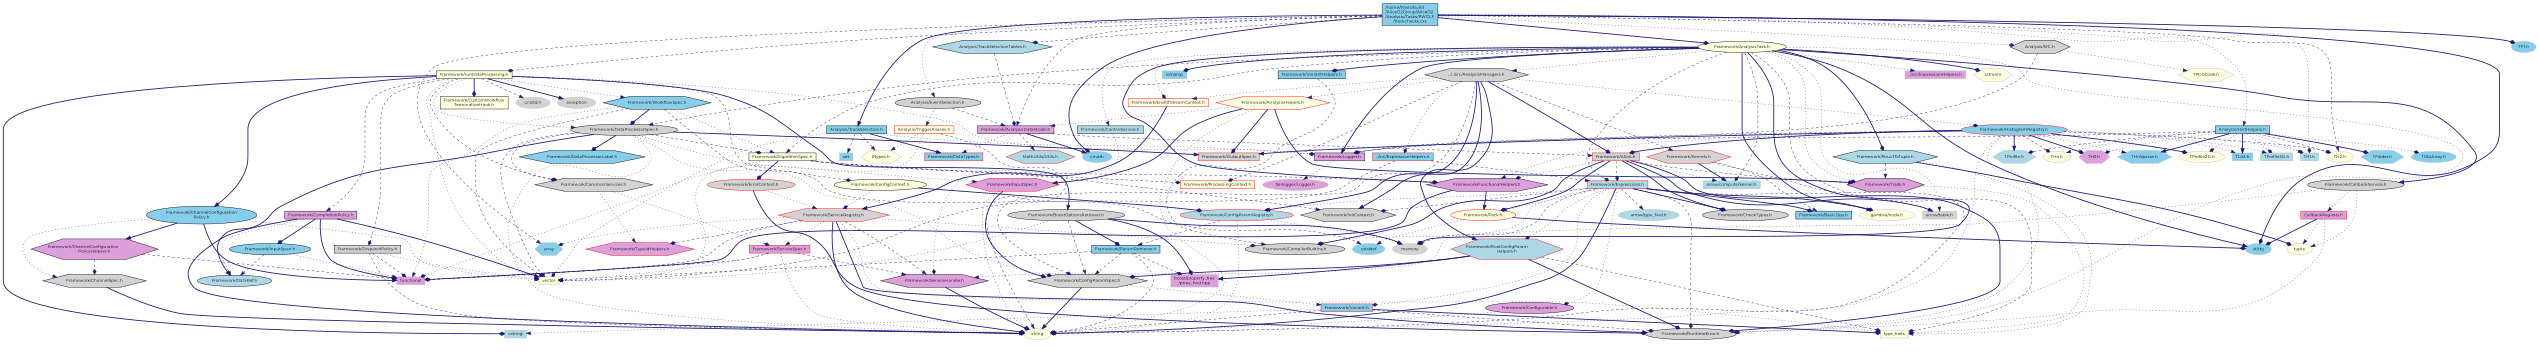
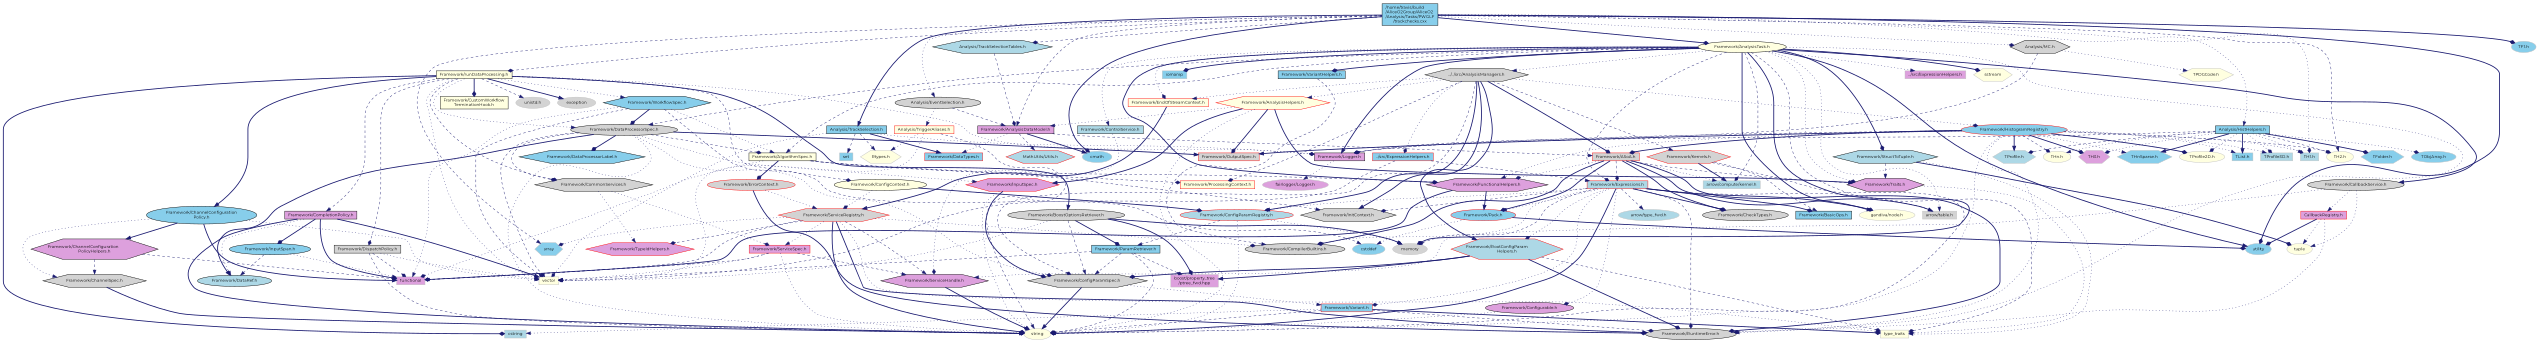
  digraph {
    fontname=Montserrat
    node [color=black fillcolor=skyblue fontname=Montserrat fontsize=10 shape=box style=filled]
    edge [arrowhead=normal color=midnightblue fontname=Montserrat fontsize=10 labelfontname=Helvetica labelfontsize=10 style=dotted]
    n1 [fontcolor=black height=0.2 label="/home/travis/build\l/AliceO2Group/AliceO2\l/Analysis/Tasks/PWGLF\l/trackchecks.cxx" width=0.4]
    n2 [fillcolor=lightyellow height=0.2 label="Framework/runDataProcessing.h" width=0.4]
    n3 [color=grey75 height=0.2 label=array shape=hexagon width=0.4]
    n4 [color=grey75 height=0.2 label=utility shape=ellipse width=0.4]
    n5 [fillcolor=lightyellow height=0.2 label="Framework/AnalysisTask.h" shape=ellipse width=0.4]
    n6 [fillcolor=plum height=0.2 label="Framework/AnalysisDataModel.h" width=0.4]
    n7 [color=grey75 height=0.2 label=cmath shape=ellipse width=0.4]
    n8 [color=grey75 fillcolor=lightblue height=0.2 label="TH1.h" width=0.4]
    n9 [color=grey75 fillcolor=lightyellow height=0.2 label="TH2.h" shape=ellipse width=0.4]
    n10 [fillcolor=lightgrey height=0.2 label="Analysis/EventSelection.h" shape=ellipse width=0.4]
    n11 [fillcolor=lightgrey height=0.2 label="Analysis/MC.h" shape=hexagon width=0.4]
    n12 [height=0.2 label="Analysis/HistHelpers.h" width=0.4]
    n13 [height=0.2 label="Analysis/TrackSelection.h" width=0.4]
    n14 [fillcolor=lightblue height=0.2 label="Analysis/TrackSelectionTables.h" shape=hexagon width=0.4]
    n15 [color=grey75 height=0.2 label="TF1.h" shape=ellipse width=0.4]
    n16 [height=0.2 label="Framework/ChannelConfiguration\lPolicy.h" shape=ellipse width=0.4]
    n17 [color=grey75 fillcolor=lightyellow height=0.2 label=vector width=0.4]
    n18 [fillcolor=plum height=0.2 label="Framework/CompletionPolicy.h" width=0.4]
    n19 [fillcolor=lightgrey height=0.2 label="Framework/DispatchPolicy.h" width=0.4]
    n20 [fillcolor=lightgrey height=0.2 label="Framework/DataProcessorSpec.h" shape=ellipse width=0.4]
    n21 [color=grey75 fillcolor=lightblue height=0.2 label=cstring width=0.4]
    n22 [fillcolor=lightgrey height=0.2 label="Framework/CommonServices.h" shape=hexagon width=0.4]
    n23 [height=0.2 label="Framework/WorkflowSpec.h" shape=hexagon width=0.4]
    n24 [fillcolor=lightyellow height=0.2 label="Framework/ConfigContext.h" shape=ellipse width=0.4]
    n25 [fillcolor=lightgrey height=0.2 label="Framework/BoostOptionsRetriever.h" shape=ellipse width=0.4]
    n26 [fillcolor=lightyellow height=0.2 label="Framework/CustomWorkflow\lTerminationHook.h" width=0.4]
    n27 [fillcolor=plum height=0.2 label="Framework/Logger.h" width=0.4]
    n28 [color=grey75 fillcolor=lightgrey height=0.2 label="unistd.h" shape=ellipse width=0.4]
    n29 [color=grey75 fillcolor=lightgrey height=0.2 label=exception shape=ellipse width=0.4]
    n30 [fillcolor=lightyellow height=0.2 label="Framework/AlgorithmSpec.h" width=0.4]
    n31 [fillcolor=plum height=0.2 label="Framework/FunctionalHelpers.h" shape=hexagon width=0.4]
    n32 [fillcolor=lightgrey height=0.2 label="Framework/RuntimeError.h" shape=ellipse width=0.4]
    n33 [color=grey75 fillcolor=lightyellow height=0.2 label=type_traits width=0.4]
    n34 [color=grey75 fillcolor=lightgrey height=0.2 label=memory shape=ellipse width=0.4]
    n35 [fillcolor=lightgrey height=0.2 label="../../src/AnalysisManagers.h" shape=hexagon width=0.4]
    n36 [fillcolor=plum height=0.2 label="Framework/Traits.h" shape=hexagon width=0.4]
    n37 [color=red fillcolor=lightblue height=0.2 label="Framework/Expressions.h" width=0.4]
    n38 [color=grey75 fillcolor=lightgrey height=0.2 label="arrow/table.h" width=0.4]
    n39 [color=grey75 fillcolor=lightyellow height=0.2 label="gandiva/node.h" shape=ellipse width=0.4]
    n40 [color=grey75 fillcolor=lightblue height=0.2 label="arrow/compute/kernel.h" width=0.4]
    n41 [color=red fillcolor=lightyellow height=0.2 label="Framework/EndOfStreamContext.h" width=0.4]
    n42 [fillcolor=lightgrey height=0.2 label="Framework/CallbackService.h" shape=ellipse width=0.4]
    n43 [fillcolor=lightblue height=0.2 label="Framework/ControlService.h" width=0.4]
    n44 [color=grey75 fillcolor=plum height=0.2 label="../src/ExpressionHelpers.h" width=0.4]
    n45 [fillcolor=lightblue height=0.2 label="Framework/StructToTuple.h" shape=hexagon width=0.4]
    n46 [height=0.2 label="Framework/VariantHelpers.h" width=0.4]
    n47 [color=grey75 fillcolor=lightyellow height=0.2 label=sstream shape=hexagon width=0.4]
    n48 [color=grey75 height=0.2 label=iomanip width=0.4]
    n49 [color=red fillcolor=lightgrey height=0.2 label="Framework/ASoA.h" width=0.4]
    n50 [color=red fillcolor=lightblue height=0.2 label="MathUtils/Utils.h" shape=hexagon width=0.4]
    n51 [color=red height=0.2 label="Framework/DataTypes.h" width=0.4]
    n52 [color=red fillcolor=lightyellow height=0.2 label="Analysis/TriggerAliases.h" width=0.4]
    n53 [color=grey75 fillcolor=lightyellow height=0.2 label="TPDGCode.h" shape=hexagon width=0.4]
    n54 [color=grey75 fillcolor=plum height=0.2 label="TH3.h" shape=hexagon width=0.4]
    n55 [color=grey75 fillcolor=lightyellow height=0.2 label="THn.h" shape=ellipse width=0.4]
    n56 [color=grey75 height=0.2 label="THnSparse.h" shape=hexagon width=0.4]
    n57 [color=grey75 fillcolor=lightblue height=0.2 label="TProfile.h" shape=hexagon width=0.4]
    n58 [color=grey75 fillcolor=lightyellow height=0.2 label="TProfile2D.h" shape=ellipse width=0.4]
    n59 [color=grey75 fillcolor=lightblue height=0.2 label="TProfile3D.h" width=0.4]
    n60 [color=grey75 height=0.2 label="TList.h" width=0.4]
    n61 [color=grey75 height=0.2 label="TFolder.h" shape=hexagon width=0.4]
    n62 [color=grey75 height=0.2 label="TObjArray.h" shape=ellipse width=0.4]
    n63 [color=grey75 fillcolor=lightyellow height=0.2 label="Rtypes.h" shape=hexagon width=0.4]
    n64 [color=grey75 height=0.2 label=set width=0.4]
    n65 [fillcolor=plum height=0.2 label="Framework/ChannelConfiguration\lPolicyHelpers.h" shape=hexagon width=0.4]
    n66 [fillcolor=lightgrey height=0.2 label="Framework/ChannelSpec.h" shape=hexagon width=0.4]
    n67 [color=grey75 fillcolor=plum height=0.2 label=functional width=0.4]
    n68 [color=grey75 fillcolor=lightyellow height=0.2 label=string shape=ellipse width=0.4]
    n69 [fillcolor=lightblue height=0.2 label="Framework/DataRef.h" shape=ellipse width=0.4]
    n70 [height=0.2 label="Framework/InputSpan.h" shape=ellipse width=0.4]
    n71 [fillcolor=lightgrey height=0.2 label="Framework/ConfigParamSpec.h" shape=hexagon width=0.4]
    n72 [height=0.2 label="Framework/DataProcessorLabel.h" shape=hexagon width=0.4]
    n73 [color=red fillcolor=plum height=0.2 label="Framework/InputSpec.h" shape=hexagon width=0.4]
    n74 [color=red fillcolor=lightgrey height=0.2 label="Framework/OutputSpec.h" width=0.4]
    n75 [color=red fillcolor=plum height=0.2 label="Framework/ServiceSpec.h" width=0.4]
    n76 [color=red fillcolor=plum height=0.2 label="Framework/TypeIdHelpers.h" shape=hexagon width=0.4]
    n77 [color=grey75 height=0.2 label=cstddef shape=ellipse width=0.4]
    n78 [color=red fillcolor=lightgrey height=0.2 label="Framework/ServiceRegistry.h" shape=hexagon width=0.4]
    n79 [color=red fillcolor=lightblue height=0.2 label="Framework/ConfigParamRegistry.h" shape=ellipse width=0.4]
    n80 [height=0.2 label="Framework/ParamRetriever.h" width=0.4]
    n81 [color=grey75 fillcolor=plum height=0.2 label="boost/property_tree\l/ptree_fwd.hpp" width=0.4]
    n82 [color=grey75 fillcolor=plum height=0.2 label="fairlogger/Logger.h" shape=ellipse width=0.4]
    n83 [color=red fillcolor=lightyellow height=0.2 label="Framework/ProcessingContext.h" width=0.4]
    n84 [color=red fillcolor=lightgrey height=0.2 label="Framework/ErrorContext.h" shape=ellipse width=0.4]
    n85 [fillcolor=lightgrey height=0.2 label="Framework/InitContext.h" shape=hexagon width=0.4]
    n86 [color=red height=0.2 label="Framework/Variant.h" width=0.4]
-   n87 [color=red fillcolor=lightyellow height=0.2 label="Framework/Pack.h" shape=ellipse width=0.4]
+   n87 [color=red height=0.2 label="Framework/Pack.h" shape=ellipse width=0.4]
    n88 [fillcolor=plum height=0.2 label="Framework/ServiceHandle.h" shape=hexagon width=0.4]
    n89 [fillcolor=lightgrey height=0.2 label="Framework/CompilerBuiltins.h" shape=ellipse width=0.4]
    n90 [color=red fillcolor=lightyellow height=0.2 label="Framework/AnalysisHelpers.h" shape=hexagon width=0.4]
    n91 [color=red fillcolor=lightblue height=0.2 label="Framework/RootConfigParam\lHelpers.h" shape=hexagon width=0.4]
    n92 [color=red fillcolor=lightgrey height=0.2 label="Framework/Kernels.h" shape=hexagon width=0.4]
    n93 [color=red height=0.2 label="Framework/HistogramRegistry.h" shape=ellipse width=0.4]
    n94 [color=red height=0.2 label="../src/ExpressionHelpers.h" width=0.4]
    n95 [fillcolor=lightgrey height=0.2 label="Framework/CheckTypes.h" shape=ellipse width=0.4]
    n96 [height=0.2 label="Framework/BasicOps.h" width=0.4]
    n97 [fillcolor=plum height=0.2 label="Framework/Configurable.h" shape=ellipse width=0.4]
    n98 [color=grey75 fillcolor=lightblue height=0.2 label="arrow/type_fwd.h" shape=ellipse width=0.4]
    n99 [color=red fillcolor=plum height=0.2 label="CallbackRegistry.h" width=0.4]
    n100 [color=grey75 fillcolor=lightyellow height=0.2 label=tuple shape=ellipse width=0.4]
    n1 -> n2 [arrowhead=diamond style=dashed]
    n1 -> n3 [style=dashed]
    n1 -> n4 [arrowhead=diamond style=bold]
    n1 -> n5 [arrowhead=diamond style=bold]
    n1 -> n6 [style=dashed]
    n1 -> n7 [arrowhead=diamond style=bold]
    n1 -> n8 [arrowhead=diamond]
    n1 -> n9 [style=dashed]
    n1 -> n10
    n1 -> n11 [arrowhead=diamond]
    n1 -> n12
    n1 -> n13 [style=bold]
    n1 -> n14 [arrowhead=diamond style=dashed]
    n1 -> n15 [arrowhead=diamond style=bold]
    n2 -> n16 [style=bold]
    n2 -> n17
    n2 -> n18 [style=dashed]
    n2 -> n19 [arrowhead=diamond style=dashed]
    n2 -> n20
    n2 -> n21 [arrowhead=diamond style=bold]
    n2 -> n22 [arrowhead=diamond style=dashed]
    n2 -> n23
    n2 -> n24 [arrowhead=diamond style=dashed]
    n2 -> n25 [style=bold]
    n2 -> n26 [arrowhead=diamond style=bold]
    n2 -> n27 [arrowhead=diamond]
    n2 -> n28 [style=dashed]
    n2 -> n29 [style=bold]
    n5 -> n4 [style=bold]
    n5 -> n20 [style=dashed]
    n5 -> n27 [style=bold]
    n5 -> n30 [style=dashed]
    n5 -> n31 [arrowhead=diamond style=bold]
    n5 -> n32
    n5 -> n33 [arrowhead=diamond style=dashed]
    n5 -> n34 [arrowhead=diamond style=bold]
    n5 -> n35
    n5 -> n36 [arrowhead=diamond]
    n5 -> n37 [arrowhead=diamond style=dashed]
    n5 -> n38
    n5 -> n39 [style=bold]
    n5 -> n40 [arrowhead=diamond style=dashed]
    n5 -> n41 [arrowhead=diamond]
    n5 -> n42 [style=bold]
    n5 -> n43
    n5 -> n44
    n5 -> n45 [arrowhead=diamond style=bold]
    n5 -> n46 [arrowhead=diamond style=bold]
    n5 -> n47 [arrowhead=diamond style=bold]
    n5 -> n48 [arrowhead=diamond style=bold]
    n6 -> n7 [style=bold]
    n6 -> n49 [style=dashed]
    n6 -> n50 [style=dashed]
    n6 -> n51
    n10 -> n6 [style=dashed]
    n10 -> n52
    n11 -> n27 [arrowhead=diamond style=dashed]
    n11 -> n53
    n12 -> n8
    n12 -> n9 [style=dashed]
    n12 -> n27 [arrowhead=diamond style=dashed]
    n12 -> n54 [arrowhead=diamond]
    n12 -> n55
    n12 -> n56 [style=bold]
    n12 -> n57 [arrowhead=diamond style=dashed]
    n12 -> n58 [arrowhead=diamond]
    n12 -> n59 [arrowhead=diamond]
    n12 -> n60 [style=bold]
    n12 -> n61 [arrowhead=diamond style=bold]
    n12 -> n62 [arrowhead=diamond]
    n13 -> n17 [arrowhead=diamond]
    n13 -> n27 [arrowhead=diamond]
    n13 -> n51 [style=bold]
    n13 -> n63 [style=dashed]
    n13 -> n64 [style=dashed]
    n14 -> n6 [arrowhead=diamond style=dashed]
    n16 -> n17
    n16 -> n65 [style=bold]
    n16 -> n66
    n16 -> n67 [style=bold]
    n18 -> n17 [style=bold]
    n18 -> n67 [arrowhead=diamond style=bold]
    n18 -> n68 [style=bold]
    n18 -> n69
    n18 -> n70 [arrowhead=diamond style=bold]
    n19 -> n17 [arrowhead=diamond]
    n19 -> n67 [arrowhead=diamond style=dashed]
    n19 -> n68 [arrowhead=diamond style=dashed]
    n20 -> n17 [arrowhead=diamond style=dashed]
    n20 -> n22 [arrowhead=diamond style=dashed]
    n20 -> n30 [arrowhead=diamond style=dashed]
    n20 -> n68
    n20 -> n69 [style=bold]
    n20 -> n71 [arrowhead=diamond]
    n20 -> n72 [arrowhead=diamond style=bold]
    n20 -> n73
    n20 -> n74 [style=bold]
    n22 -> n75 [arrowhead=diamond]
    n22 -> n76
    n23 -> n17 [arrowhead=diamond style=dashed]
    n23 -> n20 [arrowhead=diamond style=bold]
    n23 -> n30
    n23 -> n67
    n23 -> n77 [style=dashed]
    n24 -> n78 [arrowhead=diamond]
    n24 -> n79 [arrowhead=diamond style=bold]
    n25 -> n17 [arrowhead=diamond]
    n25 -> n34 [style=bold]
    n25 -> n71 [style=dashed]
    n25 -> n80 [arrowhead=diamond style=bold]
    n25 -> n81 [arrowhead=diamond style=bold]
    n27 -> n82
    n30 -> n31 [style=dashed]
    n30 -> n67 [arrowhead=diamond]
    n30 -> n83 [arrowhead=diamond style=dashed]
    n30 -> n84 [arrowhead=diamond style=bold]
    n30 -> n85 [style=dashed]
    n31 -> n67 [arrowhead=diamond style=bold]
    n31 -> n87 [style=bold]
    n35 -> n41
    n35 -> n49 [arrowhead=diamond style=bold]
    n35 -> n71 [arrowhead=diamond style=dashed]
    n35 -> n79 [style=bold]
    n35 -> n83 [arrowhead=diamond style=dashed]
    n35 -> n85 [style=bold]
    n35 -> n90
    n35 -> n91 [style=bold]
    n35 -> n92 [style=dashed]
    n35 -> n93 [arrowhead=diamond]
    n35 -> n94 [arrowhead=diamond]
    n36 -> n33 [arrowhead=diamond]
    n37 -> n32 [arrowhead=diamond style=dashed]
    n37 -> n34 [arrowhead=diamond style=dashed]
    n37 -> n38 [style=dashed]
    n37 -> n39 [arrowhead=diamond style=bold]
    n37 -> n68 [arrowhead=diamond style=bold]
    n37 -> n79 [arrowhead=diamond]
    n37 -> n85 [arrowhead=diamond style=dashed]
    n37 -> n86 [arrowhead=diamond]
    n37 -> n87
    n37 -> n89 [arrowhead=diamond]
    n37 -> n91 [arrowhead=diamond]
    n37 -> n95 [arrowhead=diamond style=bold]
    n37 -> n96 [arrowhead=diamond style=bold]
    n37 -> n97 [arrowhead=diamond]
    n37 -> n98 [style=dashed]
    n41 -> n78 [style=bold]
    n42 -> n88
    n42 -> n99
    n42 -> n100
    n43 -> n88 [arrowhead=diamond]
    n45 -> n33
    n45 -> n36 [style=dashed]
    n45 -> n100 [arrowhead=diamond style=bold]
    n46 -> n89 [style=dashed]
    n49 -> n31 [arrowhead=diamond]
    n49 -> n32 [arrowhead=diamond style=bold]
    n49 -> n36 [style=dashed]
    n49 -> n37 [arrowhead=diamond style=dashed]
    n49 -> n38 [style=bold]
    n49 -> n40
    n49 -> n87 [arrowhead=diamond style=bold]
    n49 -> n89 [arrowhead=diamond style=bold]
    n49 -> n95 [arrowhead=diamond style=bold]
    n52 -> n17
    n52 -> n63
    n52 -> n68 [style=dashed]
-   n65 -> n66 [arrowhead=diamond style=dashed]
+   n65 -> n66 [style=dashed]
    n65 -> n67 [arrowhead=diamond style=dashed]
    n66 -> n68 [arrowhead=diamond style=bold]
    n70 -> n67
    n70 -> n69 [style=dashed]
    n71 -> n68 [style=bold]
    n71 -> n86
    n73 -> n68
    n73 -> n71 [arrowhead=diamond style=bold]
    n75 -> n17
    n75 -> n67 [arrowhead=diamond style=dashed]
    n75 -> n68 [arrowhead=diamond]
    n75 -> n88 [style=dashed]
    n78 -> n3 [arrowhead=diamond]
    n78 -> n32 [style=bold]
    n78 -> n33 [arrowhead=diamond]
    n78 -> n67 [style=dashed]
    n78 -> n68 [arrowhead=diamond style=bold]
    n78 -> n75
    n78 -> n76 [arrowhead=diamond style=dashed]
    n78 -> n88 [style=dashed]
    n78 -> n89 [arrowhead=diamond]
    n79 -> n34 [arrowhead=diamond]
    n79 -> n68
    n79 -> n80 [style=dashed]
    n80 -> n17 [style=dashed]
    n80 -> n68 [arrowhead=diamond style=dashed]
    n80 -> n71 [style=dashed]
    n80 -> n81 [arrowhead=diamond style=dashed]
    n84 -> n32 [arrowhead=diamond style=bold]
    n84 -> n78
    n86 -> n21
    n86 -> n32 [arrowhead=diamond style=dashed]
    n86 -> n33 [arrowhead=diamond style=bold]
    n86 -> n68 [style=dashed]
    n87 -> n4 [arrowhead=diamond style=bold]
    n87 -> n77
    n88 -> n68 [arrowhead=diamond style=bold]
    n90 -> n6
    n90 -> n36 [style=bold]
    n90 -> n68 [arrowhead=diamond]
    n90 -> n73 [style=bold]
    n90 -> n74 [arrowhead=diamond style=bold]
    n91 -> n32 [arrowhead=diamond style=bold]
    n91 -> n33 [arrowhead=diamond style=dashed]
    n91 -> n71 [arrowhead=diamond style=bold]
    n91 -> n81 [style=bold]
    n92 -> n40 [style=bold]
    n92 -> n68 [arrowhead=diamond style=dashed]
    n92 -> n96 [style=dashed]
    n93 -> n8 [arrowhead=diamond]
    n93 -> n9 [arrowhead=diamond style=dashed]
    n93 -> n27 [arrowhead=diamond style=dashed]
    n93 -> n31
    n93 -> n32
    n93 -> n49 [arrowhead=diamond style=bold]
    n93 -> n54 [arrowhead=diamond style=bold]
    n93 -> n55 [arrowhead=diamond style=dashed]
    n93 -> n56
    n93 -> n57 [style=bold]
    n93 -> n58 [arrowhead=diamond style=bold]
    n93 -> n59
    n93 -> n60
    n93 -> n68
    n93 -> n74 [style=bold]
    n94 -> n17 [style=dashed]
    n94 -> n37 [style=dashed]
    n97 -> n68
    n99 -> n4 [arrowhead=diamond style=bold]
    n99 -> n32 [arrowhead=diamond]
    n99 -> n100
  }
